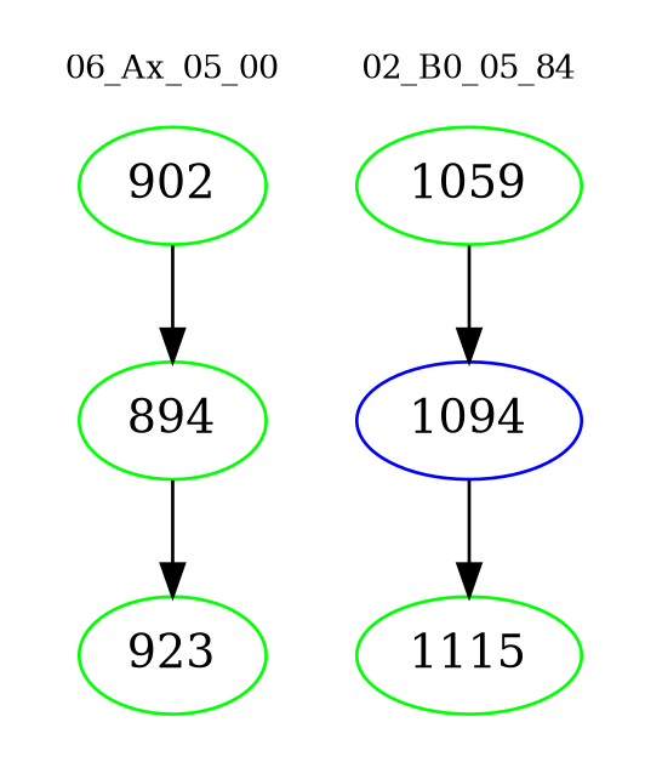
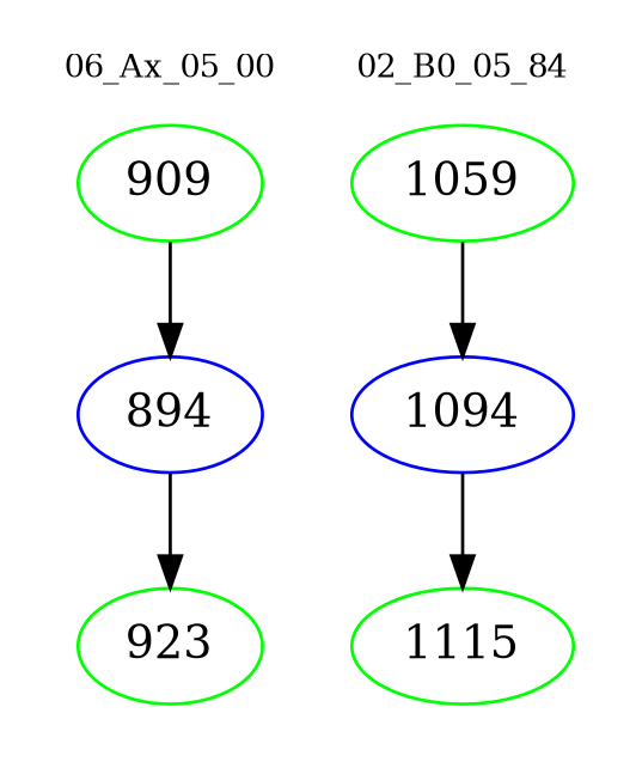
  digraph {
    node [color=green]
    edge [color=black]
-   n1 [label=902]
-   n2 [label=894]
+   n1 [label=909]
+   n2 [color=blue label=894]
    n3 [label=923]
    n4 [label=1059]
    n5 [color=blue label=1094]
    n6 [label=1115]
    subgraph cluster_1 {
      color=white
      fontsize=10
      label="06_Ax_05_00"
      n1
      n2
      n3
    }
    subgraph cluster_2 {
      color=white
      fontsize=10
      label="02_B0_05_84"
      n4
      n5
      n6
    }
    n1 -> n2
    n2 -> n3
    n4 -> n5
    n5 -> n6
  }
